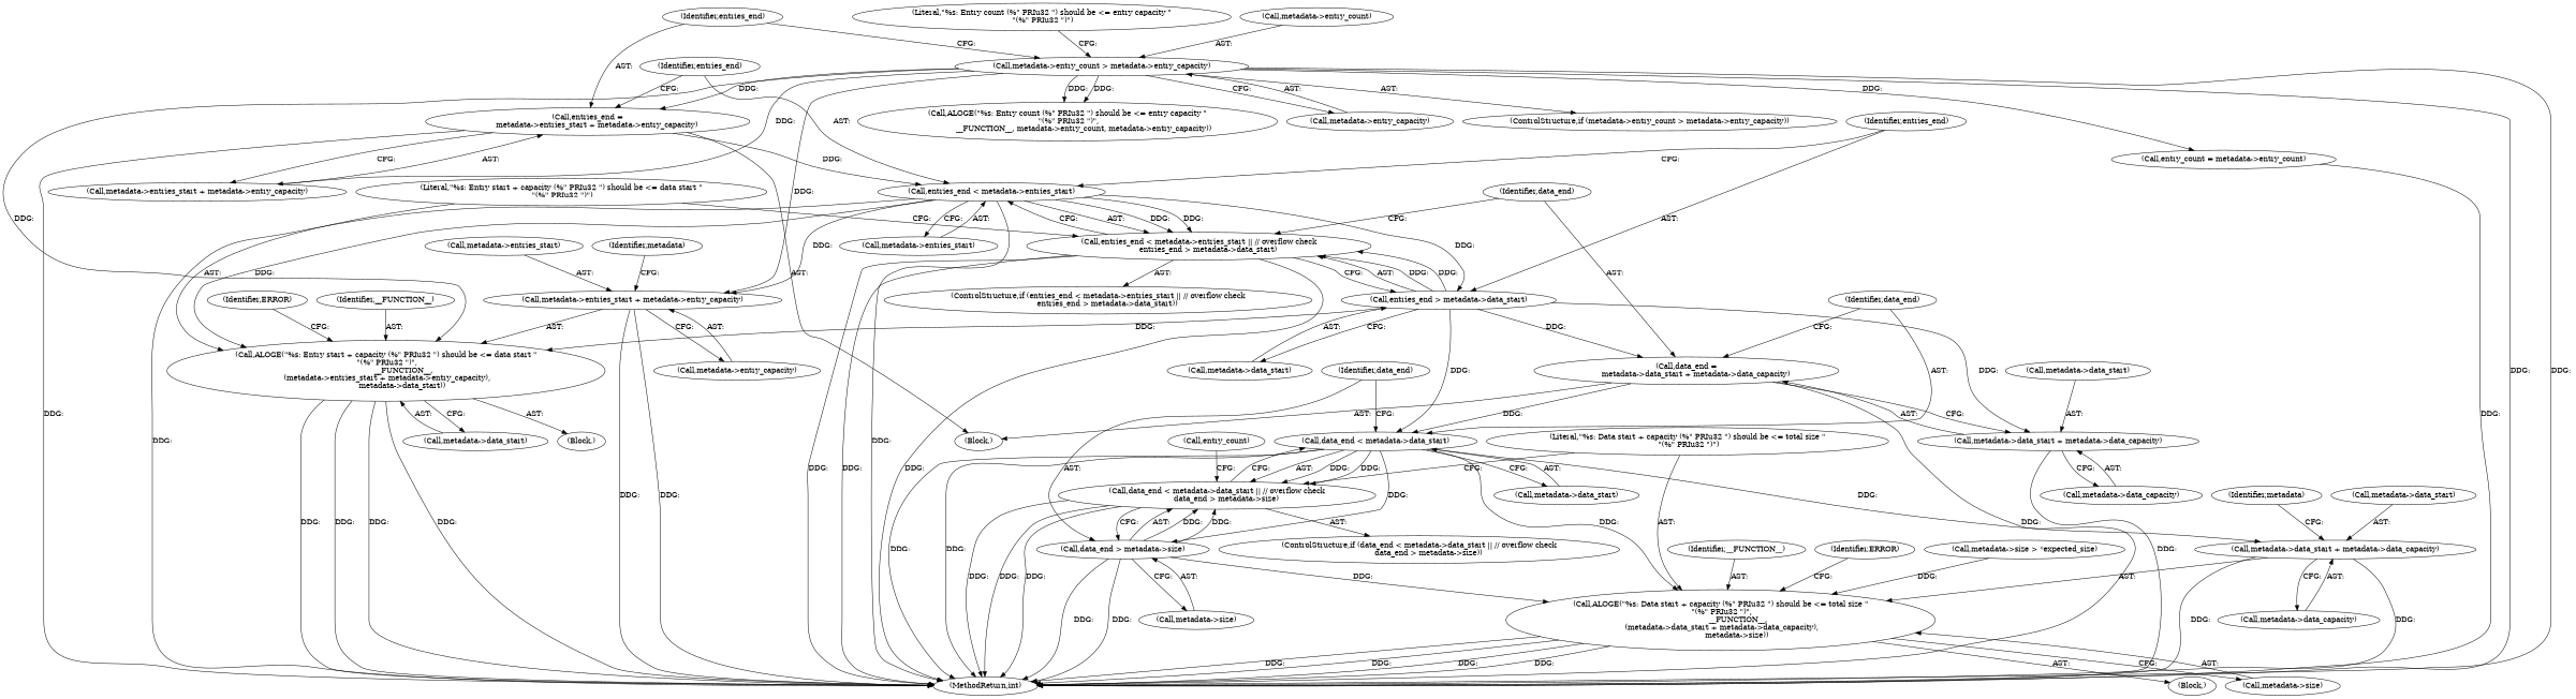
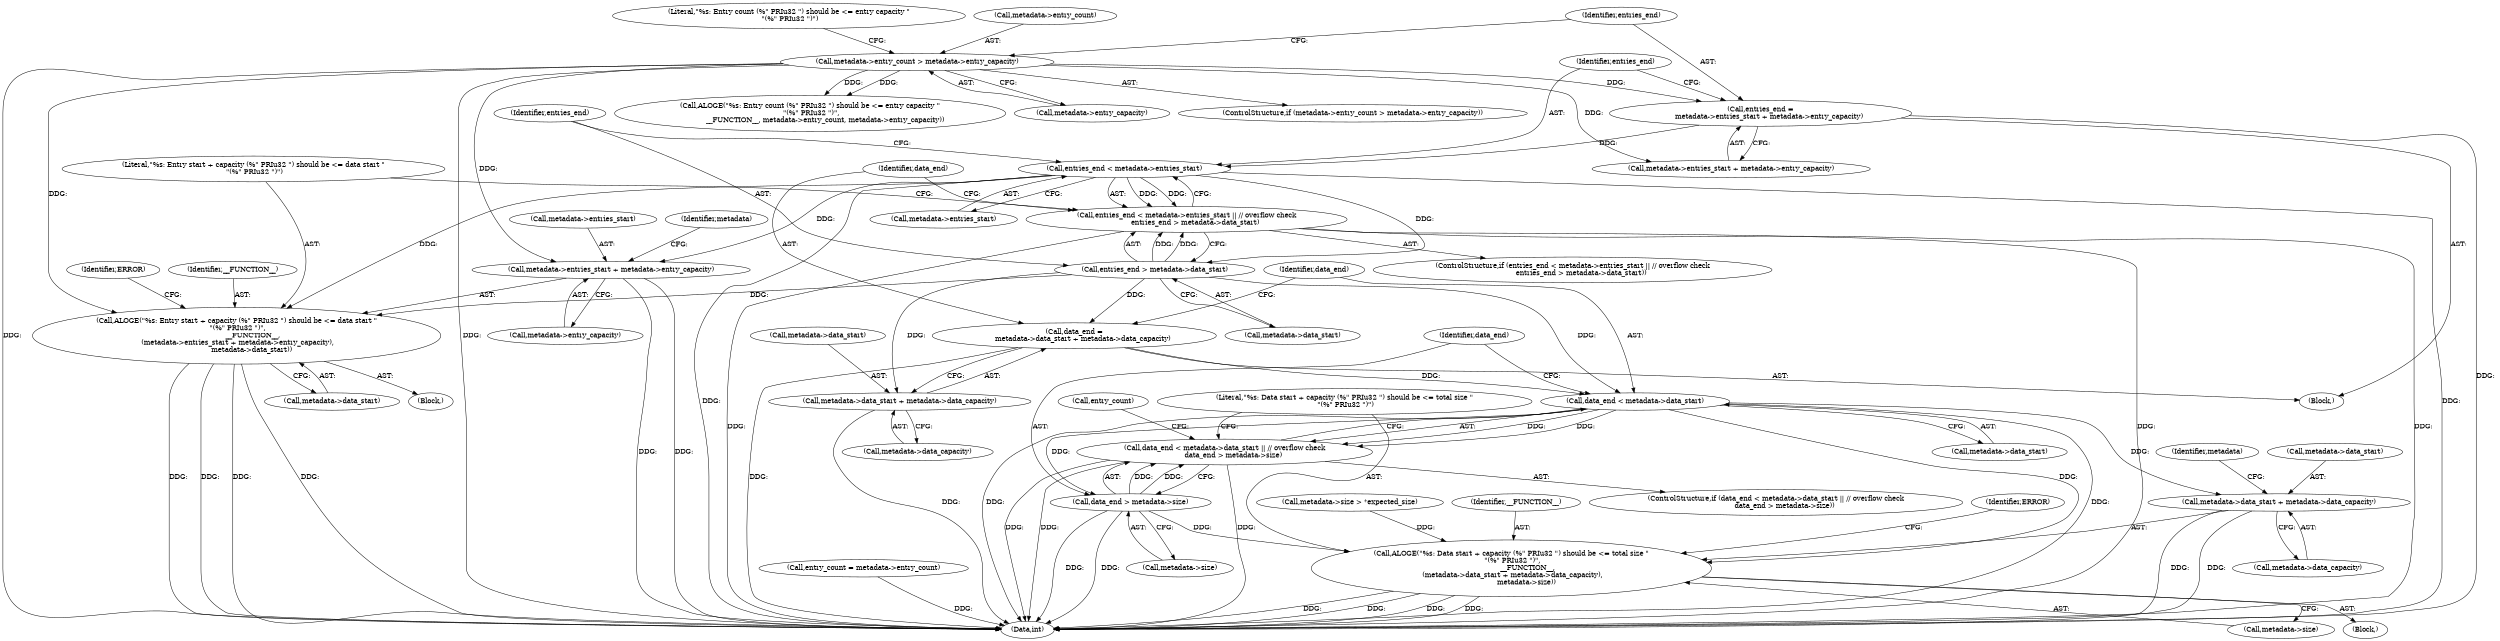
  digraph {
    n1 [label="(Call,entries_end =\n        metadata->entries_start + metadata->entry_capacity)"]
    n2 [label="(Call,entries_end < metadata->entries_start)"]
    n3 [label="(Block,)"]
-   n4 [label="(MethodReturn,int)"]
+   n4 [label="(Data,int)"]
    n5 [label="(Call,metadata->entries_start + metadata->entry_capacity)"]
    n6 [label="(Call,ALOGE(\"%s: Entry start + capacity (%\" PRIu32 \") should be <= data start \"\n \"(%\" PRIu32 \")\",\n               __FUNCTION__,\n (metadata->entries_start + metadata->entry_capacity),\n              metadata->data_start))"]
    n7 [label="(Call,metadata->entries_start + metadata->entry_capacity)"]
    n8 [label="(Call,entries_end < metadata->entries_start || // overflow check\n        entries_end > metadata->data_start)"]
    n9 [label="(Call,entries_end > metadata->data_start)"]
    n10 [label="(Call,metadata->entries_start)"]
    n11 [label="(Call,metadata->entry_count > metadata->entry_capacity)"]
    n12 [label="(Call,entry_count = metadata->entry_count)"]
    n13 [label="(Call,ALOGE(\"%s: Entry count (%\" PRIu32 \") should be <= entry capacity \"\n \"(%\" PRIu32 \")\",\n              __FUNCTION__, metadata->entry_count, metadata->entry_capacity))"]
    n14 [label="(Call,metadata->entry_capacity)"]
    n15 [label="(ControlStructure,if (metadata->entry_count > metadata->entry_capacity))"]
    n16 [label="(Call,metadata->data_start)"]
    n17 [label="(Block,)"]
    n18 [label="(Call,metadata->entry_capacity)"]
    n19 [label="(ControlStructure,if (entries_end < metadata->entries_start || // overflow check\n        entries_end > metadata->data_start))"]
    n20 [label="(Call,data_end =\n        metadata->data_start + metadata->data_capacity)"]
    n21 [label="(Call,data_end < metadata->data_start)"]
    n22 [label="(Call,metadata->data_start + metadata->data_capacity)"]
    n23 [label="(Call,metadata->data_start)"]
    n24 [label="(Call,data_end < metadata->data_start || // overflow check\n        data_end > metadata->size)"]
    n25 [label="(Call,data_end > metadata->size)"]
    n26 [label="(Call,ALOGE(\"%s: Data start + capacity (%\" PRIu32 \") should be <= total size \"\n \"(%\" PRIu32 \")\",\n               __FUNCTION__,\n (metadata->data_start + metadata->data_capacity),\n              metadata->size))"]
    n27 [label="(Call,metadata->data_start + metadata->data_capacity)"]
    n28 [label="(Call,metadata->data_start)"]
    n29 [label="(Call,metadata->data_capacity)"]
    n30 [label="(ControlStructure,if (data_end < metadata->data_start || // overflow check\n        data_end > metadata->size))"]
    n31 [label="(Call,metadata->size)"]
    n32 [label="(Call,metadata->size)"]
    n33 [label="(Block,)"]
    n34 [label="(Call,metadata->data_capacity)"]
    n35 [label="(Identifier,__FUNCTION__)"]
    n36 [label="(Call,metadata->entry_count)"]
    n37 [label="(Call,metadata->entries_start)"]
    n38 [label="(Identifier,metadata)"]
    n39 [label="(Call,metadata->data_start)"]
    n40 [label="(Identifier,ERROR)"]
    n41 [label="(Identifier,metadata)"]
    n42 [label="(Literal,\"%s: Entry count (%\" PRIu32 \") should be <= entry capacity \"\n \"(%\" PRIu32 \")\")"]
    n43 [label="(Literal,\"%s: Data start + capacity (%\" PRIu32 \") should be <= total size \"\n \"(%\" PRIu32 \")\")"]
    n44 [label="(Identifier,data_end)"]
    n45 [label="(Identifier,ERROR)"]
    n46 [label="(Identifier,entries_end)"]
    n47 [label="(Identifier,__FUNCTION__)"]
    n48 [label="(Identifier,data_end)"]
    n49 [label="(Call,metadata->size > *expected_size)"]
    n50 [label="(Call,entry_count)"]
    n51 [label="(Identifier,data_end)"]
    n52 [label="(Identifier,entries_end)"]
    n53 [label="(Identifier,entries_end)"]
    n54 [label="(Call,metadata->data_start)"]
    n55 [label="(Literal,\"%s: Entry start + capacity (%\" PRIu32 \") should be <= data start \"\n \"(%\" PRIu32 \")\")"]
    n1 -> n2 [label="DDG: "]
    n1 -> n3 [label="AST: "]
    n1 -> n4 [label="DDG: "]
    n1 -> n5 [label="CFG: "]
    n2 -> n4 [label="DDG: "]
    n2 -> n4 [label="DDG: "]
    n2 -> n6 [label="DDG: "]
    n2 -> n7 [label="DDG: "]
    n2 -> n8 [label="AST: "]
    n2 -> n8 [label="DDG: "]
    n2 -> n8 [label="DDG: "]
    n2 -> n9 [label="DDG: "]
    n2 -> n10 [label="CFG: "]
    n5 -> n1 [label="AST: "]
    n6 -> n4 [label="DDG: "]
    n6 -> n4 [label="DDG: "]
    n6 -> n4 [label="DDG: "]
    n6 -> n4 [label="DDG: "]
    n6 -> n16 [label="CFG: "]
    n6 -> n17 [label="AST: "]
    n7 -> n4 [label="DDG: "]
    n7 -> n4 [label="DDG: "]
    n7 -> n6 [label="AST: "]
    n7 -> n18 [label="CFG: "]
    n8 -> n2 [label="CFG: "]
    n8 -> n4 [label="DDG: "]
    n8 -> n4 [label="DDG: "]
    n8 -> n4 [label="DDG: "]
    n8 -> n9 [label="CFG: "]
    n8 -> n19 [label="AST: "]
    n9 -> n6 [label="DDG: "]
    n9 -> n8 [label="AST: "]
    n9 -> n8 [label="DDG: "]
    n9 -> n8 [label="DDG: "]
    n9 -> n20 [label="DDG: "]
    n9 -> n21 [label="DDG: "]
    n9 -> n22 [label="DDG: "]
    n9 -> n23 [label="CFG: "]
    n10 -> n2 [label="AST: "]
    n11 -> n1 [label="DDG: "]
    n11 -> n4 [label="DDG: "]
    n11 -> n4 [label="DDG: "]
    n11 -> n5 [label="DDG: "]
    n11 -> n6 [label="DDG: "]
    n11 -> n7 [label="DDG: "]
-   n11 -> n12 [label="DDG: "]
    n11 -> n13 [label="DDG: "]
    n11 -> n13 [label="DDG: "]
    n11 -> n14 [label="CFG: "]
    n11 -> n15 [label="AST: "]
    n12 -> n4 [label="DDG: "]
    n14 -> n11 [label="AST: "]
    n16 -> n6 [label="AST: "]
    n18 -> n7 [label="AST: "]
    n20 -> n3 [label="AST: "]
    n20 -> n4 [label="DDG: "]
    n20 -> n21 [label="DDG: "]
    n20 -> n22 [label="CFG: "]
    n21 -> n4 [label="DDG: "]
    n21 -> n4 [label="DDG: "]
    n21 -> n24 [label="AST: "]
    n21 -> n24 [label="DDG: "]
    n21 -> n24 [label="DDG: "]
    n21 -> n25 [label="DDG: "]
    n21 -> n26 [label="DDG: "]
    n21 -> n27 [label="DDG: "]
    n21 -> n28 [label="CFG: "]
    n22 -> n4 [label="DDG: "]
    n22 -> n20 [label="AST: "]
    n22 -> n29 [label="CFG: "]
    n23 -> n9 [label="AST: "]
    n24 -> n4 [label="DDG: "]
    n24 -> n4 [label="DDG: "]
    n24 -> n4 [label="DDG: "]
    n24 -> n21 [label="CFG: "]
    n24 -> n25 [label="CFG: "]
    n24 -> n30 [label="AST: "]
    n25 -> n4 [label="DDG: "]
    n25 -> n4 [label="DDG: "]
    n25 -> n24 [label="AST: "]
    n25 -> n24 [label="DDG: "]
    n25 -> n24 [label="DDG: "]
    n25 -> n26 [label="DDG: "]
    n25 -> n31 [label="CFG: "]
    n26 -> n4 [label="DDG: "]
    n26 -> n4 [label="DDG: "]
    n26 -> n4 [label="DDG: "]
    n26 -> n4 [label="DDG: "]
    n26 -> n32 [label="CFG: "]
    n26 -> n33 [label="AST: "]
    n27 -> n4 [label="DDG: "]
    n27 -> n4 [label="DDG: "]
    n27 -> n26 [label="AST: "]
    n27 -> n34 [label="CFG: "]
    n28 -> n21 [label="AST: "]
    n29 -> n22 [label="AST: "]
    n31 -> n25 [label="AST: "]
    n32 -> n26 [label="AST: "]
    n34 -> n27 [label="AST: "]
    n35 -> n26 [label="AST: "]
    n36 -> n11 [label="AST: "]
    n37 -> n7 [label="AST: "]
    n38 -> n27 [label="CFG: "]
    n39 -> n22 [label="AST: "]
    n40 -> n6 [label="CFG: "]
    n41 -> n7 [label="CFG: "]
    n42 -> n11 [label="CFG: "]
    n43 -> n24 [label="CFG: "]
    n43 -> n26 [label="AST: "]
    n44 -> n21 [label="CFG: "]
    n44 -> n25 [label="AST: "]
    n45 -> n26 [label="CFG: "]
    n46 -> n1 [label="AST: "]
    n46 -> n11 [label="CFG: "]
    n47 -> n6 [label="AST: "]
    n48 -> n20 [label="CFG: "]
    n48 -> n21 [label="AST: "]
    n49 -> n26 [label="DDG: "]
    n50 -> n24 [label="CFG: "]
    n51 -> n8 [label="CFG: "]
    n51 -> n20 [label="AST: "]
    n52 -> n1 [label="CFG: "]
    n52 -> n2 [label="AST: "]
    n53 -> n2 [label="CFG: "]
    n53 -> n9 [label="AST: "]
    n54 -> n27 [label="AST: "]
    n55 -> n6 [label="AST: "]
    n55 -> n8 [label="CFG: "]
  }
